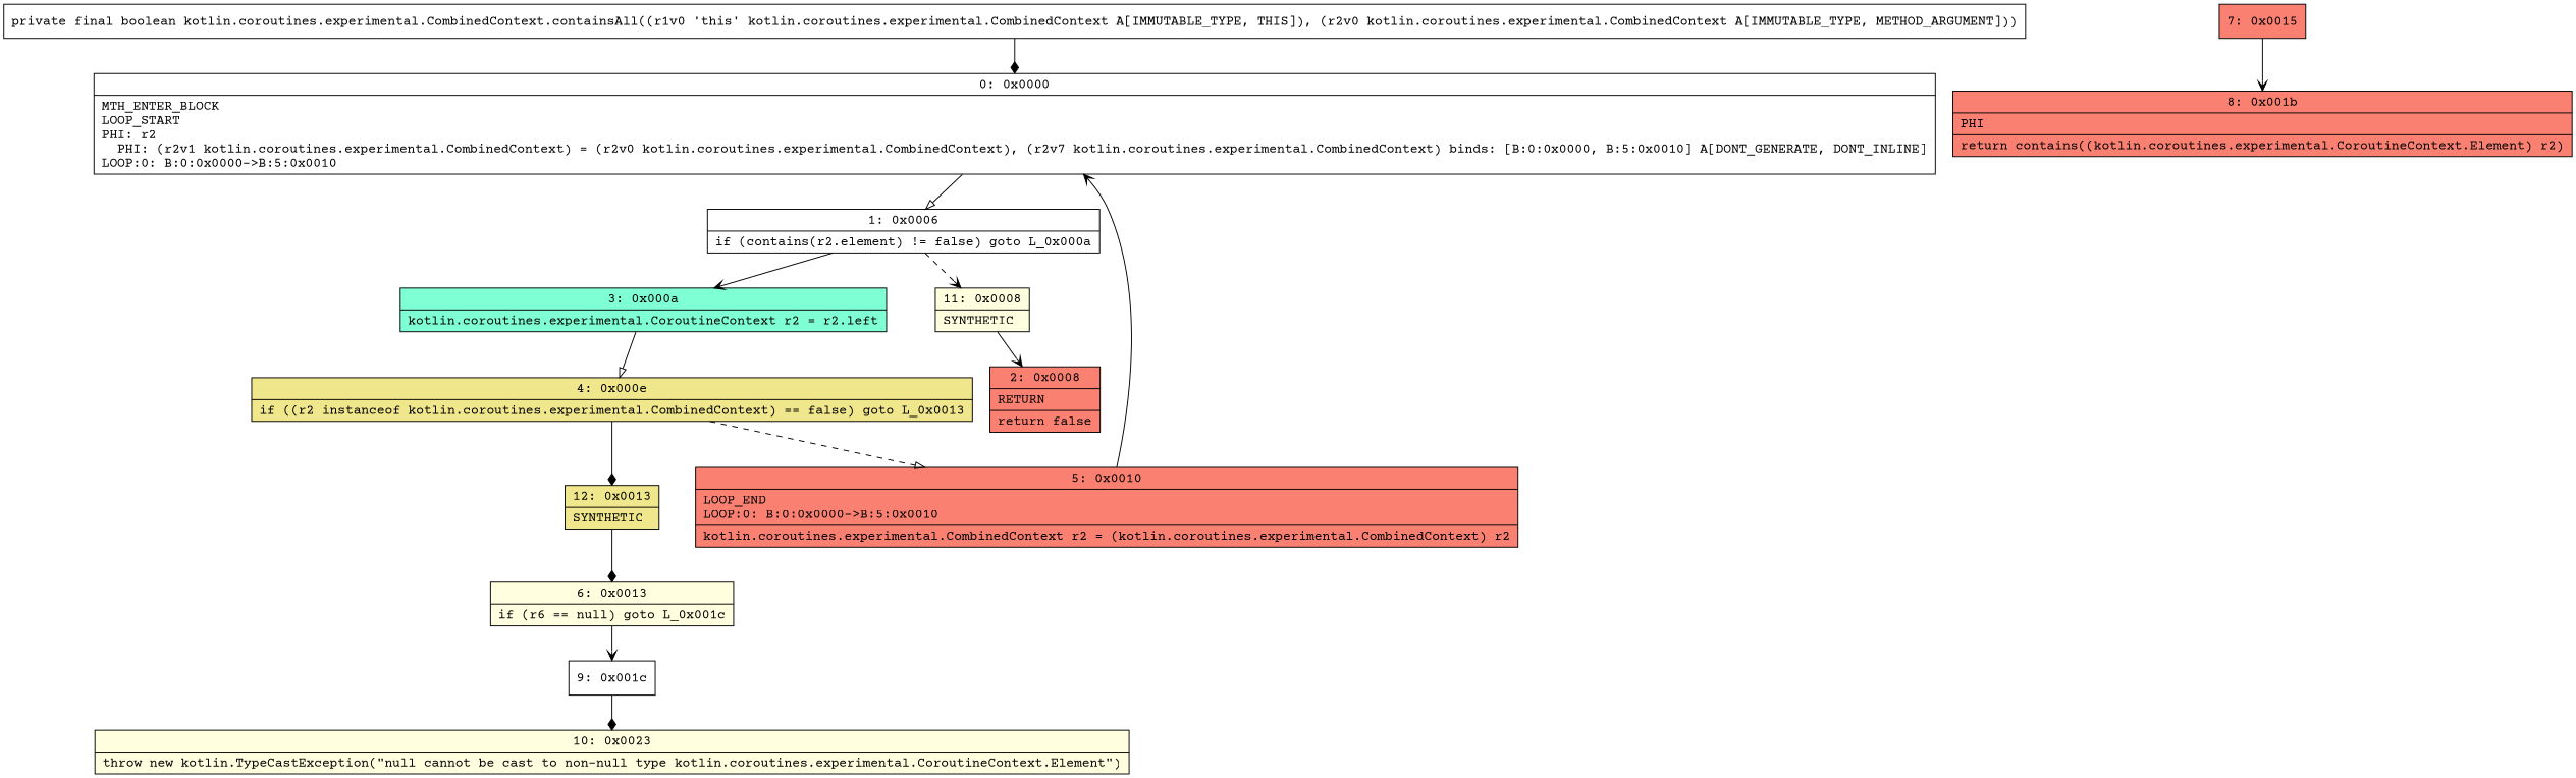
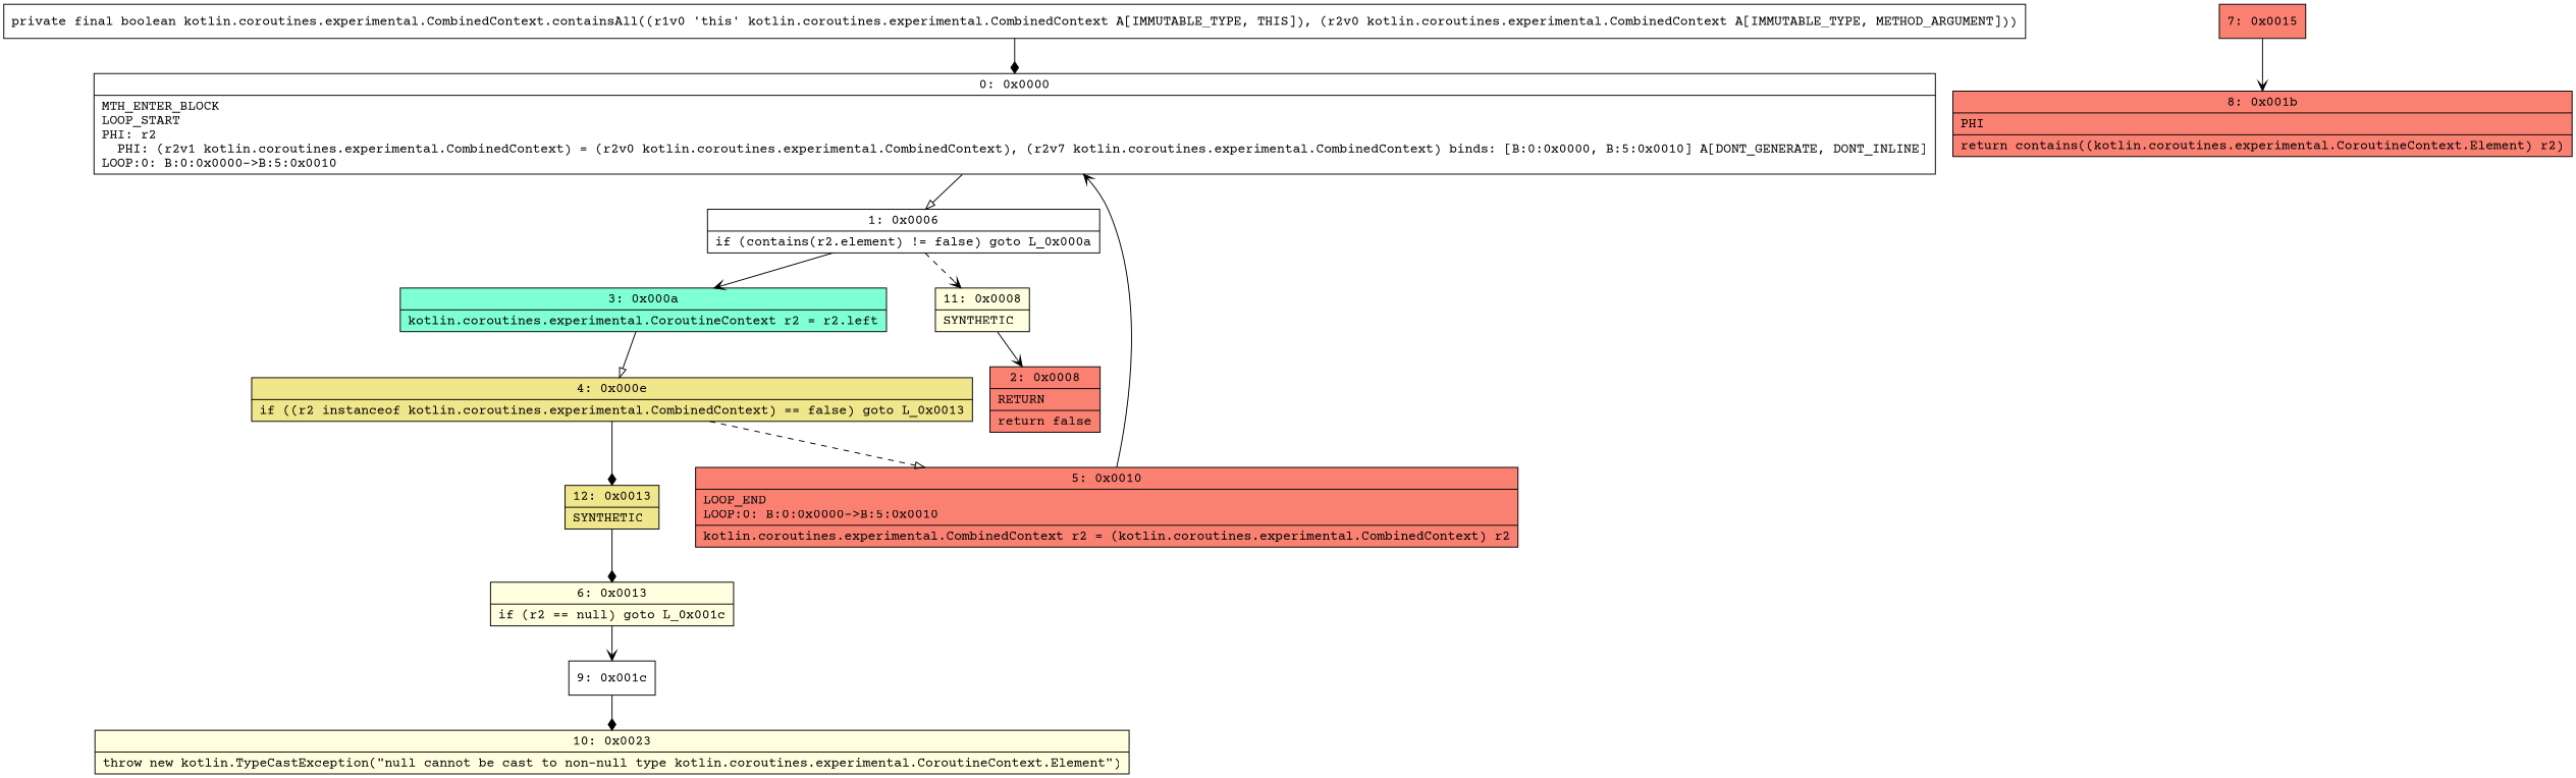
  digraph {
    fontname="Courier Prime"
    node [fillcolor=white fontname="Courier Prime" shape=record style=filled]
    edge [arrowhead=vee fontname="Courier Prime"]
    n1 [label="{0\:\ 0x0000|MTH_ENTER_BLOCK\lLOOP_START\lPHI: r2 \l  PHI: (r2v1 kotlin.coroutines.experimental.CombinedContext) = (r2v0 kotlin.coroutines.experimental.CombinedContext), (r2v7 kotlin.coroutines.experimental.CombinedContext) binds: [B:0:0x0000, B:5:0x0010] A[DONT_GENERATE, DONT_INLINE]\lLOOP:0: B:0:0x0000\-\>B:5:0x0010\l}"]
    n2 [label="{1\:\ 0x0006|if (contains(r2.element) != false) goto L_0x000a\l}"]
    n3 [fillcolor=aquamarine label="{3\:\ 0x000a|kotlin.coroutines.experimental.CoroutineContext r2 = r2.left\l}"]
    n4 [fillcolor=lightyellow label="{11\:\ 0x0008|SYNTHETIC\l}"]
    n5 [fillcolor=khaki label="{4\:\ 0x000e|if ((r2 instanceof kotlin.coroutines.experimental.CombinedContext) == false) goto L_0x0013\l}"]
    n6 [fillcolor=salmon label="{2\:\ 0x0008|RETURN\l|return false\l}"]
    n7 [fillcolor=salmon label="{5\:\ 0x0010|LOOP_END\lLOOP:0: B:0:0x0000\-\>B:5:0x0010\l|kotlin.coroutines.experimental.CombinedContext r2 = (kotlin.coroutines.experimental.CombinedContext) r2\l}"]
    n8 [fillcolor=khaki label="{12\:\ 0x0013|SYNTHETIC\l}"]
-   n9 [fillcolor=lightyellow label="{6\:\ 0x0013|if (r6 == null) goto L_0x001c\l}"]
+   n9 [fillcolor=lightyellow label="{6\:\ 0x0013|if (r2 == null) goto L_0x001c\l}"]
    n10 [label="{9\:\ 0x001c}"]
    n11 [fillcolor=salmon label="{7\:\ 0x0015}"]
    n12 [fillcolor=salmon label="{8\:\ 0x001b|PHI\l|return contains((kotlin.coroutines.experimental.CoroutineContext.Element) r2)\l}"]
    n13 [fillcolor=lightyellow label="{10\:\ 0x0023|throw new kotlin.TypeCastException(\"null cannot be cast to non\-null type kotlin.coroutines.experimental.CoroutineContext.Element\")\l}"]
    n14 [label="{private final boolean kotlin.coroutines.experimental.CombinedContext.containsAll((r1v0 'this' kotlin.coroutines.experimental.CombinedContext A[IMMUTABLE_TYPE, THIS]), (r2v0 kotlin.coroutines.experimental.CombinedContext A[IMMUTABLE_TYPE, METHOD_ARGUMENT])) }"]
    n1 -> n2 [arrowhead=onormal]
    n2 -> n3
    n2 -> n4 [style=dashed]
    n3 -> n5 [arrowhead=onormal]
    n4 -> n6
    n5 -> n7 [arrowhead=onormal style=dashed]
    n5 -> n8 [arrowhead=diamond]
    n7 -> n1
    n8 -> n9 [arrowhead=diamond]
    n9 -> n10
    n10 -> n13 [arrowhead=diamond]
    n11 -> n12
    n14 -> n1 [arrowhead=diamond]
  }
